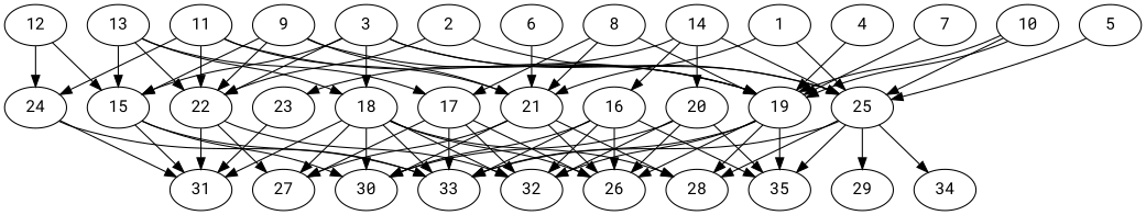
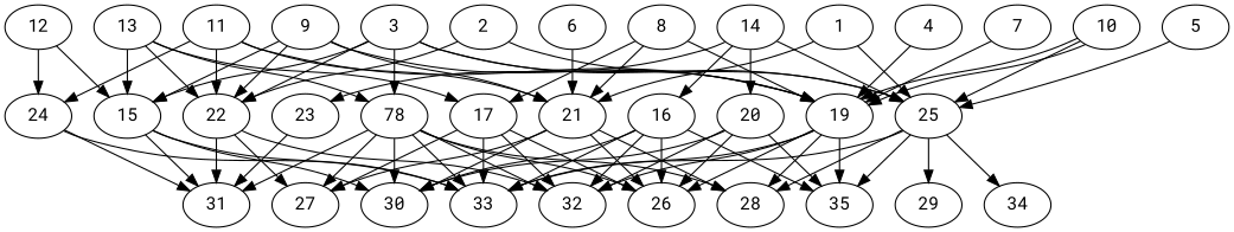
  digraph {
    fontname="Roboto Mono"
    node [alpha=0.18 fontname="Roboto Mono"]
    edge [fontname="Roboto Mono"]
    1 [alpha=0.12 expect_size=51164160]
    21 [expect_size=48506880]
    25 [expect_size=35180544]
    30 [alpha=0.03 expect_size=33254400]
    26 [alpha=0.02 expect_size=37641216]
    27 [alpha=0.08 expect_size=17036288]
    28 [alpha=0.06 expect_size=6494208]
    33 [alpha=0.07 expect_size=43655168]
    35 [alpha=0.06 expect_size=14444544]
    29 [alpha=0.03 expect_size=38851584]
    34 [alpha=0.06 expect_size=26985472]
    2 [alpha=0.17 expect_size=26805248]
    22 [alpha=0.08 expect_size=23858176]
    31 [alpha=0.19 expect_size=29228032]
    32 [alpha=0.01 expect_size=25506816]
    3 [alpha=0.08 expect_size=42926080]
    15 [alpha=0.01 expect_size=9422848]
-   18 [alpha=0.14 expect_size=6207488]
+   18 [alpha=0.14 expect_size=6207488 label=78]
    19 [expect_size=45011968]
    4 [alpha=0.10 expect_size=44190720]
    5 [alpha=0.04 expect_size=9289728]
    6 [alpha=0.13 expect_size=5328896]
    7 [alpha=0.02 expect_size=13115392]
    8 [alpha=0.16 expect_size=30565376]
    17 [alpha=0.16 expect_size=49019904]
    9 [alpha=0.07 expect_size=49933312]
    10 [alpha=0.15 expect_size=15536128]
    11 [alpha=0.10 expect_size=39987200]
    24 [alpha=0.15 expect_size=20177920]
    12 [alpha=0.15 expect_size=20859904]
    13 [alpha=0.03 expect_size=14333952]
    14 [alpha=0.06 expect_size=34128896]
    16 [alpha=0.11 expect_size=18640896]
    20 [expect_size=14226432]
    23 [alpha=0.13 expect_size=12070912]
    1 -> 21
    1 -> 25
    21 -> 30
    21 -> 26
    21 -> 27
    21 -> 28
    25 -> 28
    25 -> 33
    25 -> 35
    25 -> 29
    25 -> 34
    2 -> 25
    2 -> 22
    22 -> 27
    22 -> 31
    22 -> 32
    3 -> 25
    3 -> 22
    3 -> 15
    3 -> 18
    3 -> 19
    15 -> 30
    15 -> 33
    15 -> 31
    18 -> 30
    18 -> 26
    18 -> 27
    18 -> 28
    18 -> 33
    18 -> 31
    18 -> 32
    19 -> 26
    19 -> 28
    19 -> 33
    19 -> 35
    19 -> 32
    4 -> 19
    5 -> 25
    6 -> 21
    7 -> 19
    8 -> 21
    8 -> 19
    8 -> 17
    17 -> 26
    17 -> 27
    17 -> 33
    17 -> 32
    9 -> 21
    9 -> 22
    9 -> 15
    9 -> 19
    10 -> 25
    10 -> 19
    10 -> 19
    11 -> 21
    11 -> 22
    11 -> 19
    11 -> 24
    24 -> 33
    24 -> 31
    12 -> 15
    12 -> 24
    13 -> 22
    13 -> 15
    13 -> 18
    13 -> 17
    14 -> 25
    14 -> 16
    14 -> 20
    14 -> 23
    16 -> 30
    16 -> 26
    16 -> 33
    16 -> 35
    16 -> 32
    20 -> 30
    20 -> 26
    20 -> 35
    20 -> 32
    23 -> 31
  }
